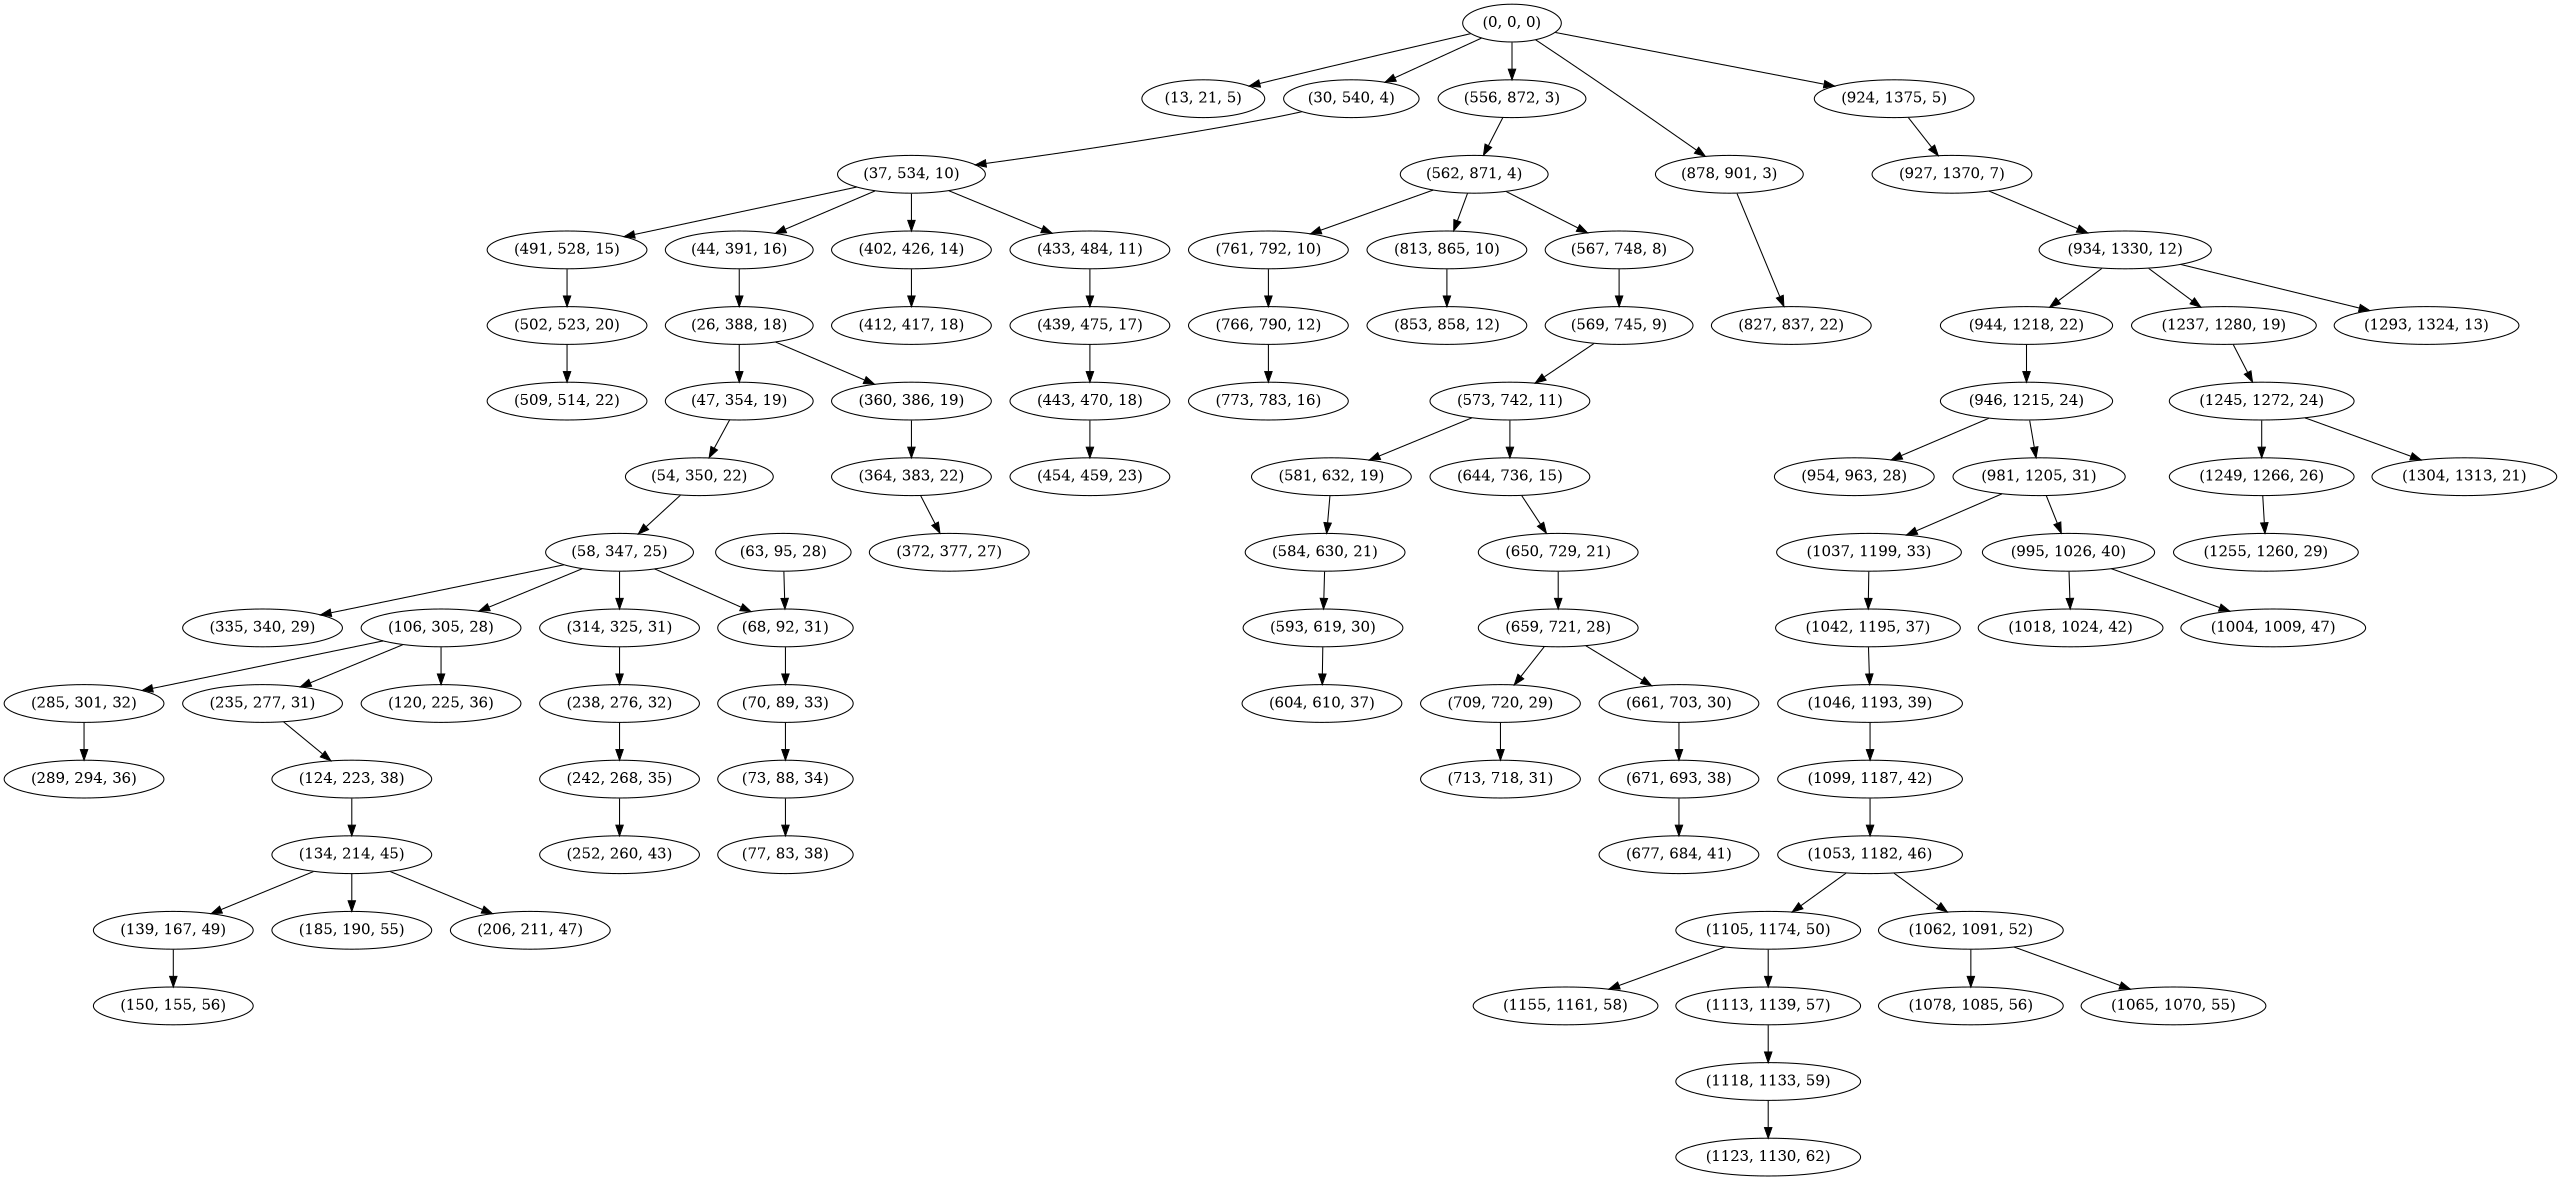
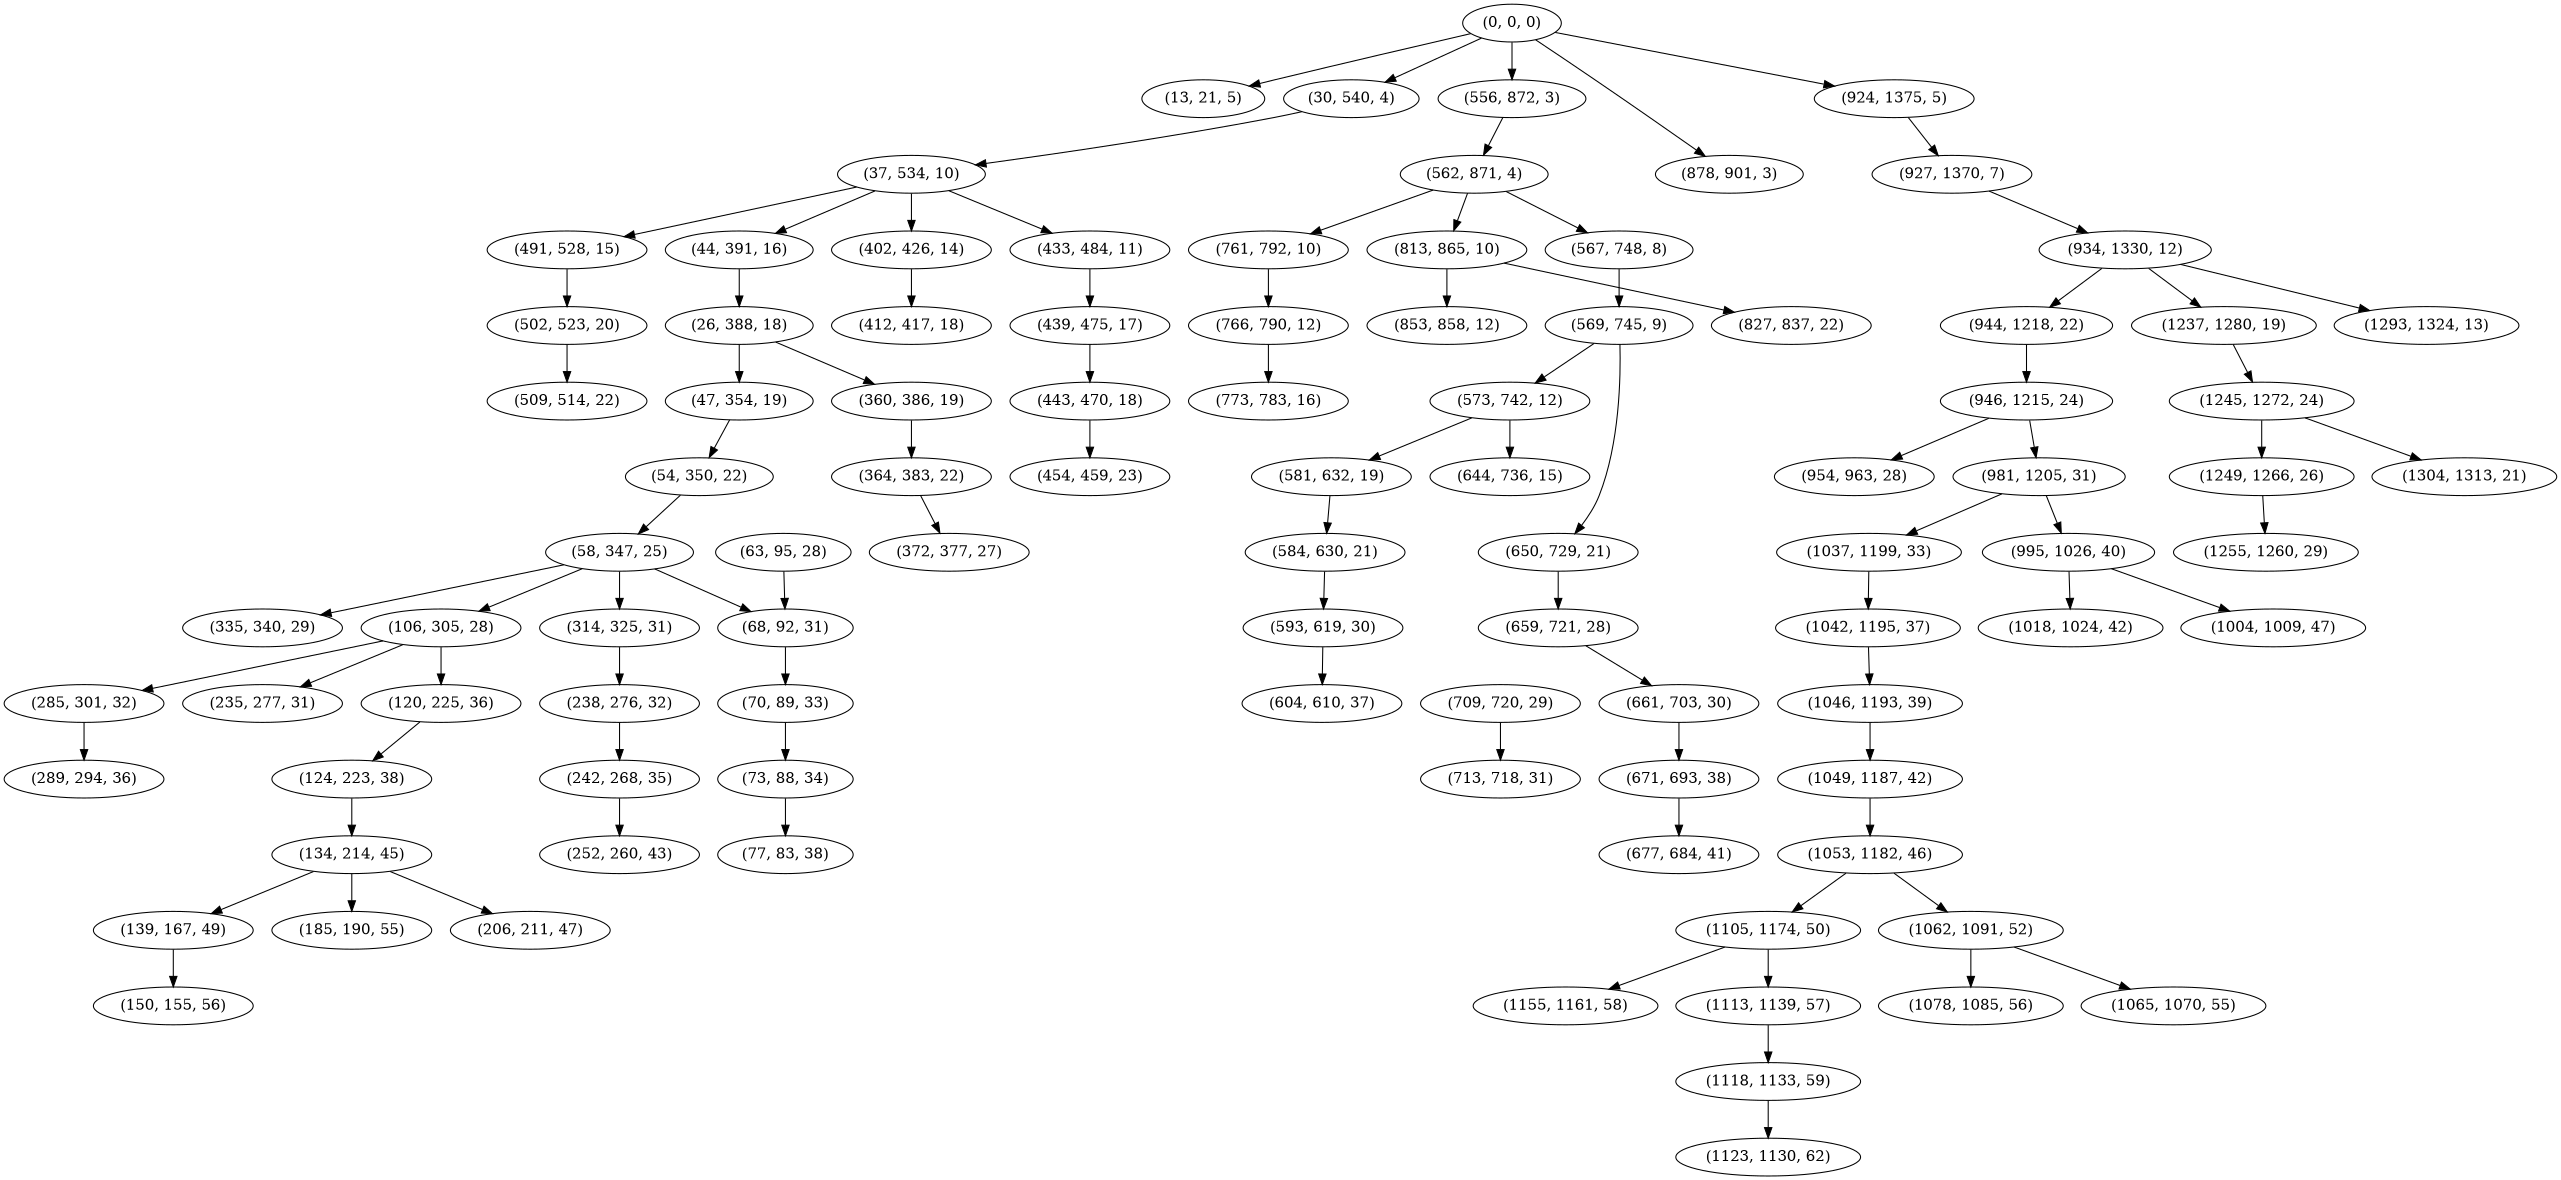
  digraph {
    "(0, 0, 0)"
    "(13, 21, 5)"
    "(30, 540, 4)"
    "(556, 872, 3)"
    "(878, 901, 3)"
    "(924, 1375, 5)"
    "(37, 534, 10)"
    "(562, 871, 4)"
    "(927, 1370, 7)"
    "(44, 391, 16)"
    "(402, 426, 14)"
    "(433, 484, 11)"
    "(491, 528, 15)"
    n14 [label="(26, 388, 18)"]
    "(412, 417, 18)"
    "(439, 475, 17)"
    "(502, 523, 20)"
    "(47, 354, 19)"
    "(360, 386, 19)"
    "(54, 350, 22)"
    "(364, 383, 22)"
    "(58, 347, 25)"
    "(106, 305, 28)"
    "(314, 325, 31)"
    "(335, 340, 29)"
    "(68, 92, 31)"
    "(63, 95, 28)"
    "(120, 225, 36)"
    "(235, 277, 31)"
    "(285, 301, 32)"
    "(238, 276, 32)"
    "(70, 89, 33)"
    "(73, 88, 34)"
    "(77, 83, 38)"
    "(124, 223, 38)"
    "(289, 294, 36)"
    "(134, 214, 45)"
    "(139, 167, 49)"
    "(185, 190, 55)"
    "(206, 211, 47)"
    "(150, 155, 56)"
    "(242, 268, 35)"
    "(252, 260, 43)"
    "(372, 377, 27)"
    "(443, 470, 18)"
    "(454, 459, 23)"
    "(509, 514, 22)"
    "(567, 748, 8)"
    "(761, 792, 10)"
    "(813, 865, 10)"
    "(569, 745, 9)"
    "(766, 790, 12)"
    "(827, 837, 22)"
    "(853, 858, 12)"
-   "(573, 742, 12)" [label="(573, 742, 11)"]
+   "(573, 742, 12)"
    "(581, 632, 19)"
    "(644, 736, 15)"
    "(584, 630, 21)"
    "(650, 729, 21)"
    "(593, 619, 30)"
    "(604, 610, 37)"
    "(659, 721, 28)"
    "(661, 703, 30)"
    "(709, 720, 29)"
    "(671, 693, 38)"
    "(713, 718, 31)"
    "(677, 684, 41)"
    "(773, 783, 16)"
    "(934, 1330, 12)"
    "(944, 1218, 22)"
    "(1237, 1280, 19)"
    "(1293, 1324, 13)"
    "(946, 1215, 24)"
    "(1245, 1272, 24)"
    "(954, 963, 28)"
    "(981, 1205, 31)"
    "(995, 1026, 40)"
    "(1037, 1199, 33)"
    "(1004, 1009, 47)"
    "(1018, 1024, 42)"
    "(1042, 1195, 37)"
    "(1046, 1193, 39)"
-   "(1049, 1187, 42)" [label="(1099, 1187, 42)"]
+   "(1049, 1187, 42)"
    "(1053, 1182, 46)"
    "(1062, 1091, 52)"
    "(1105, 1174, 50)"
    "(1065, 1070, 55)"
    "(1078, 1085, 56)"
    "(1113, 1139, 57)"
    "(1155, 1161, 58)"
    "(1118, 1133, 59)"
    "(1123, 1130, 62)"
    "(1249, 1266, 26)"
    "(1304, 1313, 21)"
    "(1255, 1260, 29)"
    "(0, 0, 0)" -> "(13, 21, 5)"
    "(0, 0, 0)" -> "(30, 540, 4)"
    "(0, 0, 0)" -> "(556, 872, 3)"
    "(0, 0, 0)" -> "(878, 901, 3)"
    "(0, 0, 0)" -> "(924, 1375, 5)"
    "(30, 540, 4)" -> "(37, 534, 10)"
    "(556, 872, 3)" -> "(562, 871, 4)"
    "(924, 1375, 5)" -> "(927, 1370, 7)"
    "(37, 534, 10)" -> "(44, 391, 16)"
    "(37, 534, 10)" -> "(402, 426, 14)"
    "(37, 534, 10)" -> "(433, 484, 11)"
    "(37, 534, 10)" -> "(491, 528, 15)"
    "(562, 871, 4)" -> "(567, 748, 8)"
    "(562, 871, 4)" -> "(761, 792, 10)"
    "(562, 871, 4)" -> "(813, 865, 10)"
    "(927, 1370, 7)" -> "(934, 1330, 12)"
    "(44, 391, 16)" -> n14
    "(402, 426, 14)" -> "(412, 417, 18)"
    "(433, 484, 11)" -> "(439, 475, 17)"
    "(491, 528, 15)" -> "(502, 523, 20)"
    n14 -> "(47, 354, 19)"
    n14 -> "(360, 386, 19)"
    "(439, 475, 17)" -> "(443, 470, 18)"
    "(502, 523, 20)" -> "(509, 514, 22)"
    "(47, 354, 19)" -> "(54, 350, 22)"
    "(360, 386, 19)" -> "(364, 383, 22)"
    "(54, 350, 22)" -> "(58, 347, 25)"
    "(364, 383, 22)" -> "(372, 377, 27)"
    "(58, 347, 25)" -> "(106, 305, 28)"
    "(58, 347, 25)" -> "(314, 325, 31)"
    "(58, 347, 25)" -> "(335, 340, 29)"
    "(58, 347, 25)" -> "(68, 92, 31)"
    "(106, 305, 28)" -> "(120, 225, 36)"
    "(106, 305, 28)" -> "(235, 277, 31)"
    "(106, 305, 28)" -> "(285, 301, 32)"
    "(314, 325, 31)" -> "(238, 276, 32)"
    "(68, 92, 31)" -> "(70, 89, 33)"
    "(63, 95, 28)" -> "(68, 92, 31)"
-   "(235, 277, 31)" -> "(124, 223, 38)"
+   "(120, 225, 36)" -> "(124, 223, 38)"
    "(285, 301, 32)" -> "(289, 294, 36)"
    "(238, 276, 32)" -> "(242, 268, 35)"
    "(70, 89, 33)" -> "(73, 88, 34)"
    "(73, 88, 34)" -> "(77, 83, 38)"
    "(124, 223, 38)" -> "(134, 214, 45)"
    "(134, 214, 45)" -> "(139, 167, 49)"
    "(134, 214, 45)" -> "(185, 190, 55)"
    "(134, 214, 45)" -> "(206, 211, 47)"
    "(139, 167, 49)" -> "(150, 155, 56)"
    "(242, 268, 35)" -> "(252, 260, 43)"
    "(443, 470, 18)" -> "(454, 459, 23)"
    "(567, 748, 8)" -> "(569, 745, 9)"
    "(761, 792, 10)" -> "(766, 790, 12)"
-   "(878, 901, 3)" -> "(827, 837, 22)"
+   "(813, 865, 10)" -> "(827, 837, 22)"
    "(813, 865, 10)" -> "(853, 858, 12)"
    "(569, 745, 9)" -> "(573, 742, 12)"
    "(766, 790, 12)" -> "(773, 783, 16)"
    "(573, 742, 12)" -> "(581, 632, 19)"
    "(573, 742, 12)" -> "(644, 736, 15)"
    "(581, 632, 19)" -> "(584, 630, 21)"
-   "(644, 736, 15)" -> "(650, 729, 21)"
+   "(569, 745, 9)" -> "(650, 729, 21)"
    "(584, 630, 21)" -> "(593, 619, 30)"
    "(650, 729, 21)" -> "(659, 721, 28)"
    "(593, 619, 30)" -> "(604, 610, 37)"
    "(659, 721, 28)" -> "(661, 703, 30)"
-   "(659, 721, 28)" -> "(709, 720, 29)"
    "(661, 703, 30)" -> "(671, 693, 38)"
    "(709, 720, 29)" -> "(713, 718, 31)"
    "(671, 693, 38)" -> "(677, 684, 41)"
    "(934, 1330, 12)" -> "(944, 1218, 22)"
    "(934, 1330, 12)" -> "(1237, 1280, 19)"
    "(934, 1330, 12)" -> "(1293, 1324, 13)"
    "(944, 1218, 22)" -> "(946, 1215, 24)"
    "(1237, 1280, 19)" -> "(1245, 1272, 24)"
    "(946, 1215, 24)" -> "(954, 963, 28)"
    "(946, 1215, 24)" -> "(981, 1205, 31)"
    "(1245, 1272, 24)" -> "(1249, 1266, 26)"
    "(1245, 1272, 24)" -> "(1304, 1313, 21)"
    "(981, 1205, 31)" -> "(995, 1026, 40)"
    "(981, 1205, 31)" -> "(1037, 1199, 33)"
    "(995, 1026, 40)" -> "(1004, 1009, 47)"
    "(995, 1026, 40)" -> "(1018, 1024, 42)"
    "(1037, 1199, 33)" -> "(1042, 1195, 37)"
    "(1042, 1195, 37)" -> "(1046, 1193, 39)"
    "(1046, 1193, 39)" -> "(1049, 1187, 42)"
    "(1049, 1187, 42)" -> "(1053, 1182, 46)"
    "(1053, 1182, 46)" -> "(1062, 1091, 52)"
    "(1053, 1182, 46)" -> "(1105, 1174, 50)"
    "(1062, 1091, 52)" -> "(1065, 1070, 55)"
    "(1062, 1091, 52)" -> "(1078, 1085, 56)"
    "(1105, 1174, 50)" -> "(1113, 1139, 57)"
    "(1105, 1174, 50)" -> "(1155, 1161, 58)"
    "(1113, 1139, 57)" -> "(1118, 1133, 59)"
    "(1118, 1133, 59)" -> "(1123, 1130, 62)"
    "(1249, 1266, 26)" -> "(1255, 1260, 29)"
  }
